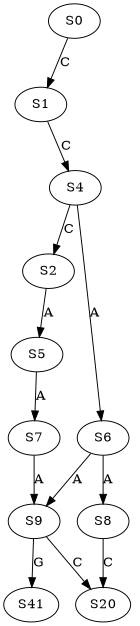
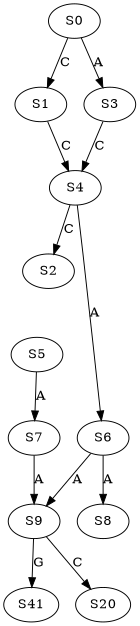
  strict digraph {
    S0
    S1
+   S3
    S4
    S2
    S5
    S6
    S7
    S8
    S9
    n11 [label=S20]
    n12 [label=S41]
    S0 -> S1 [label=C]
+   S0 -> S3 [label=A]
    S1 -> S4 [label=C]
+   S3 -> S4 [label=C]
    S4 -> S2 [label=C]
    S4 -> S6 [label=A]
-   S2 -> S5 [label=A]
    S5 -> S7 [label=A]
    S6 -> S8 [label=A]
    S6 -> S9 [label=A]
    S7 -> S9 [label=A]
-   S8 -> n11 [label=C]
    S9 -> n11 [label=C]
    S9 -> n12 [label=G]
  }
